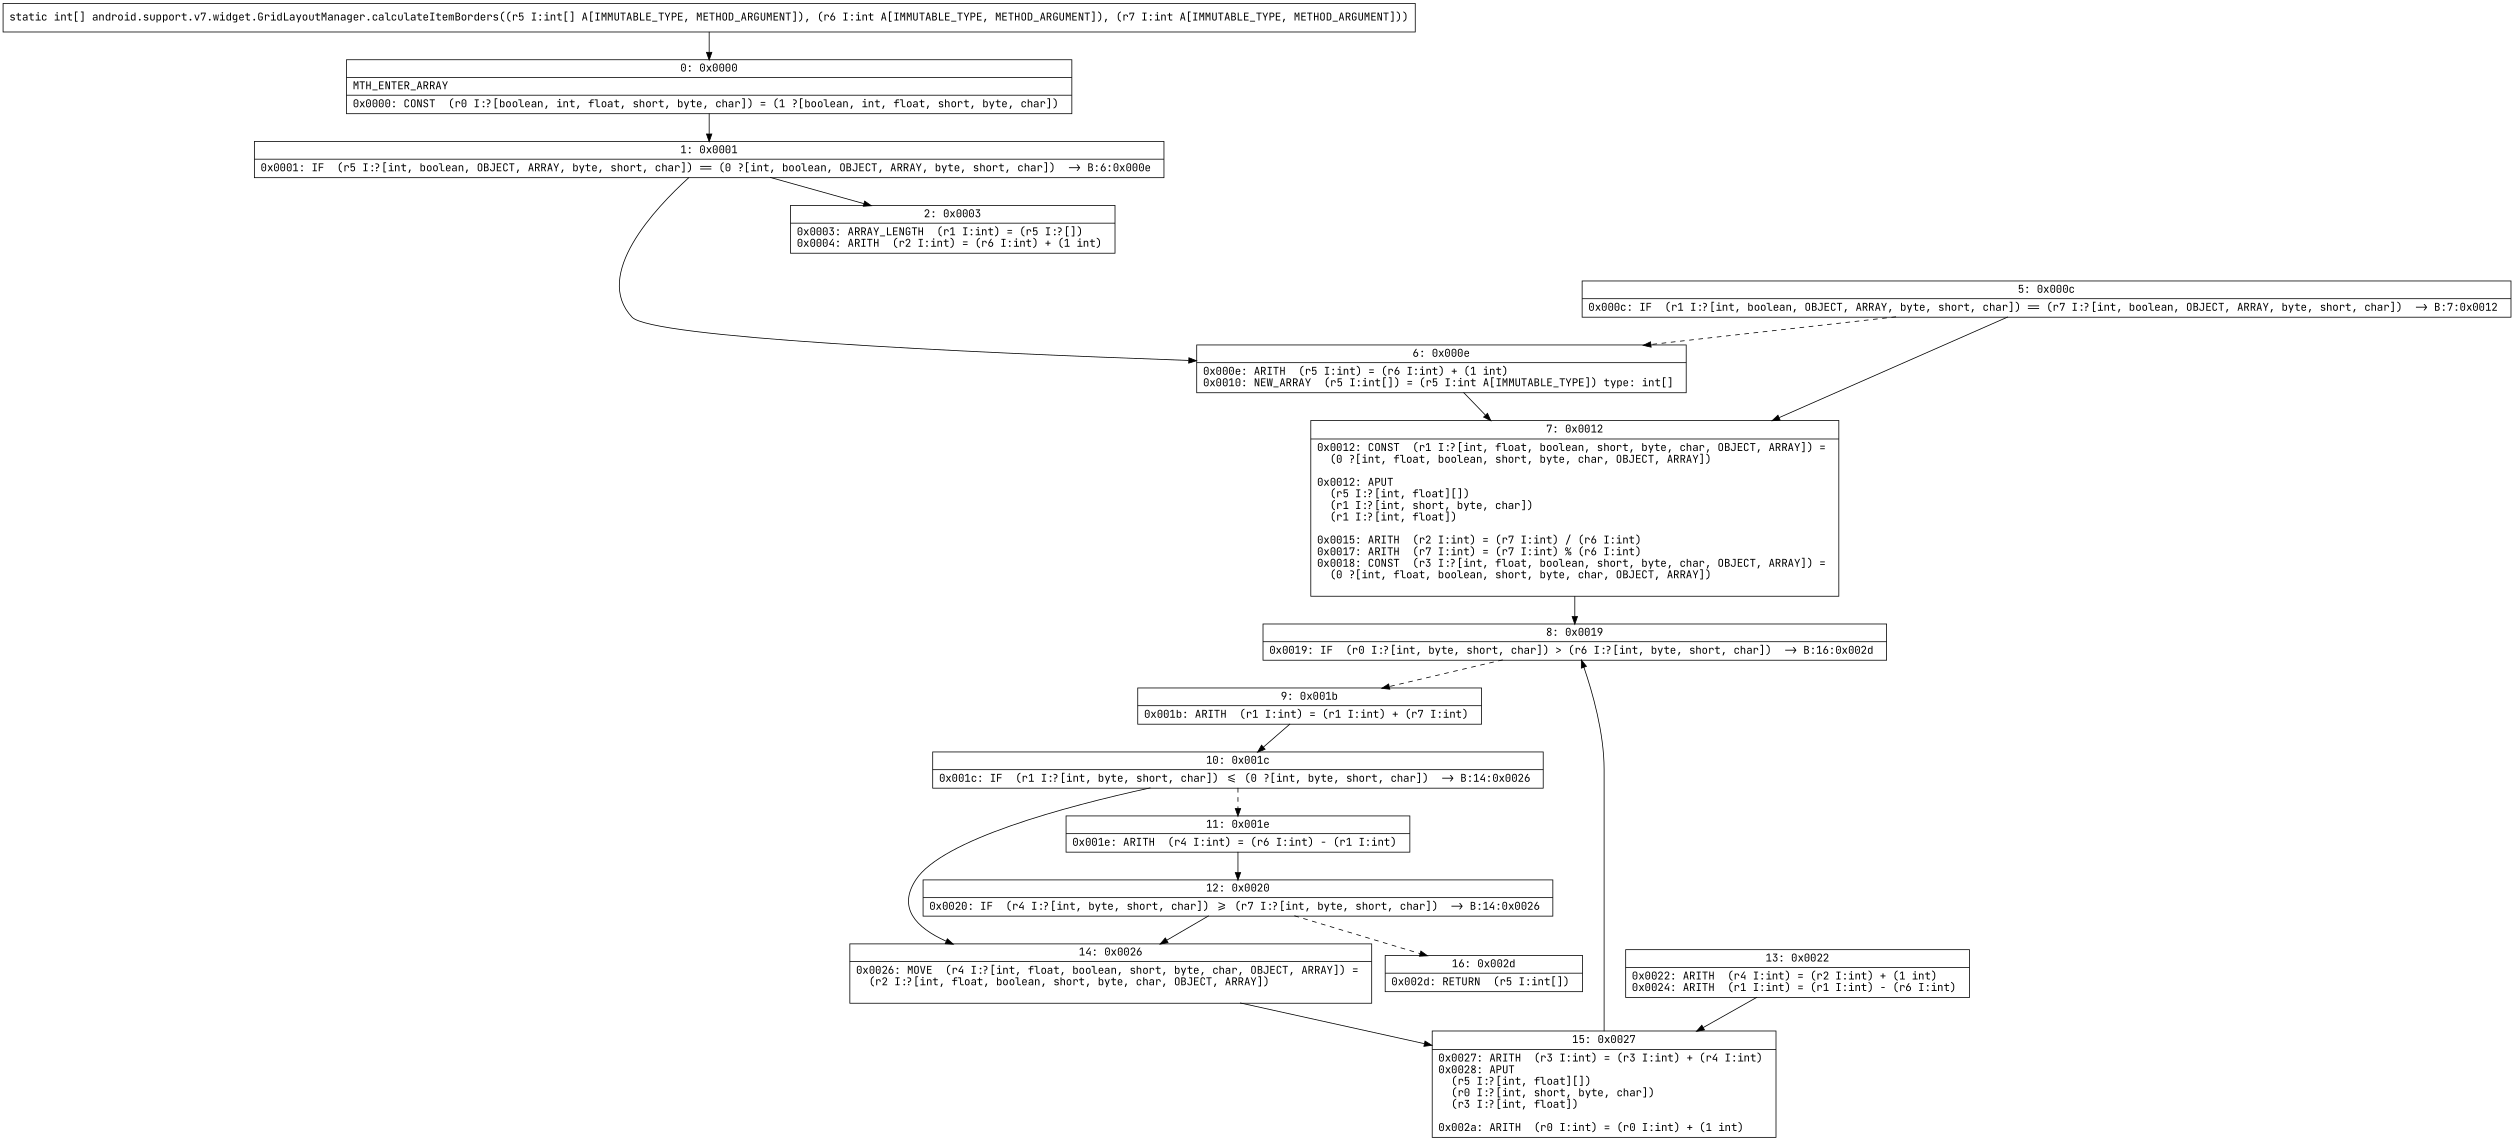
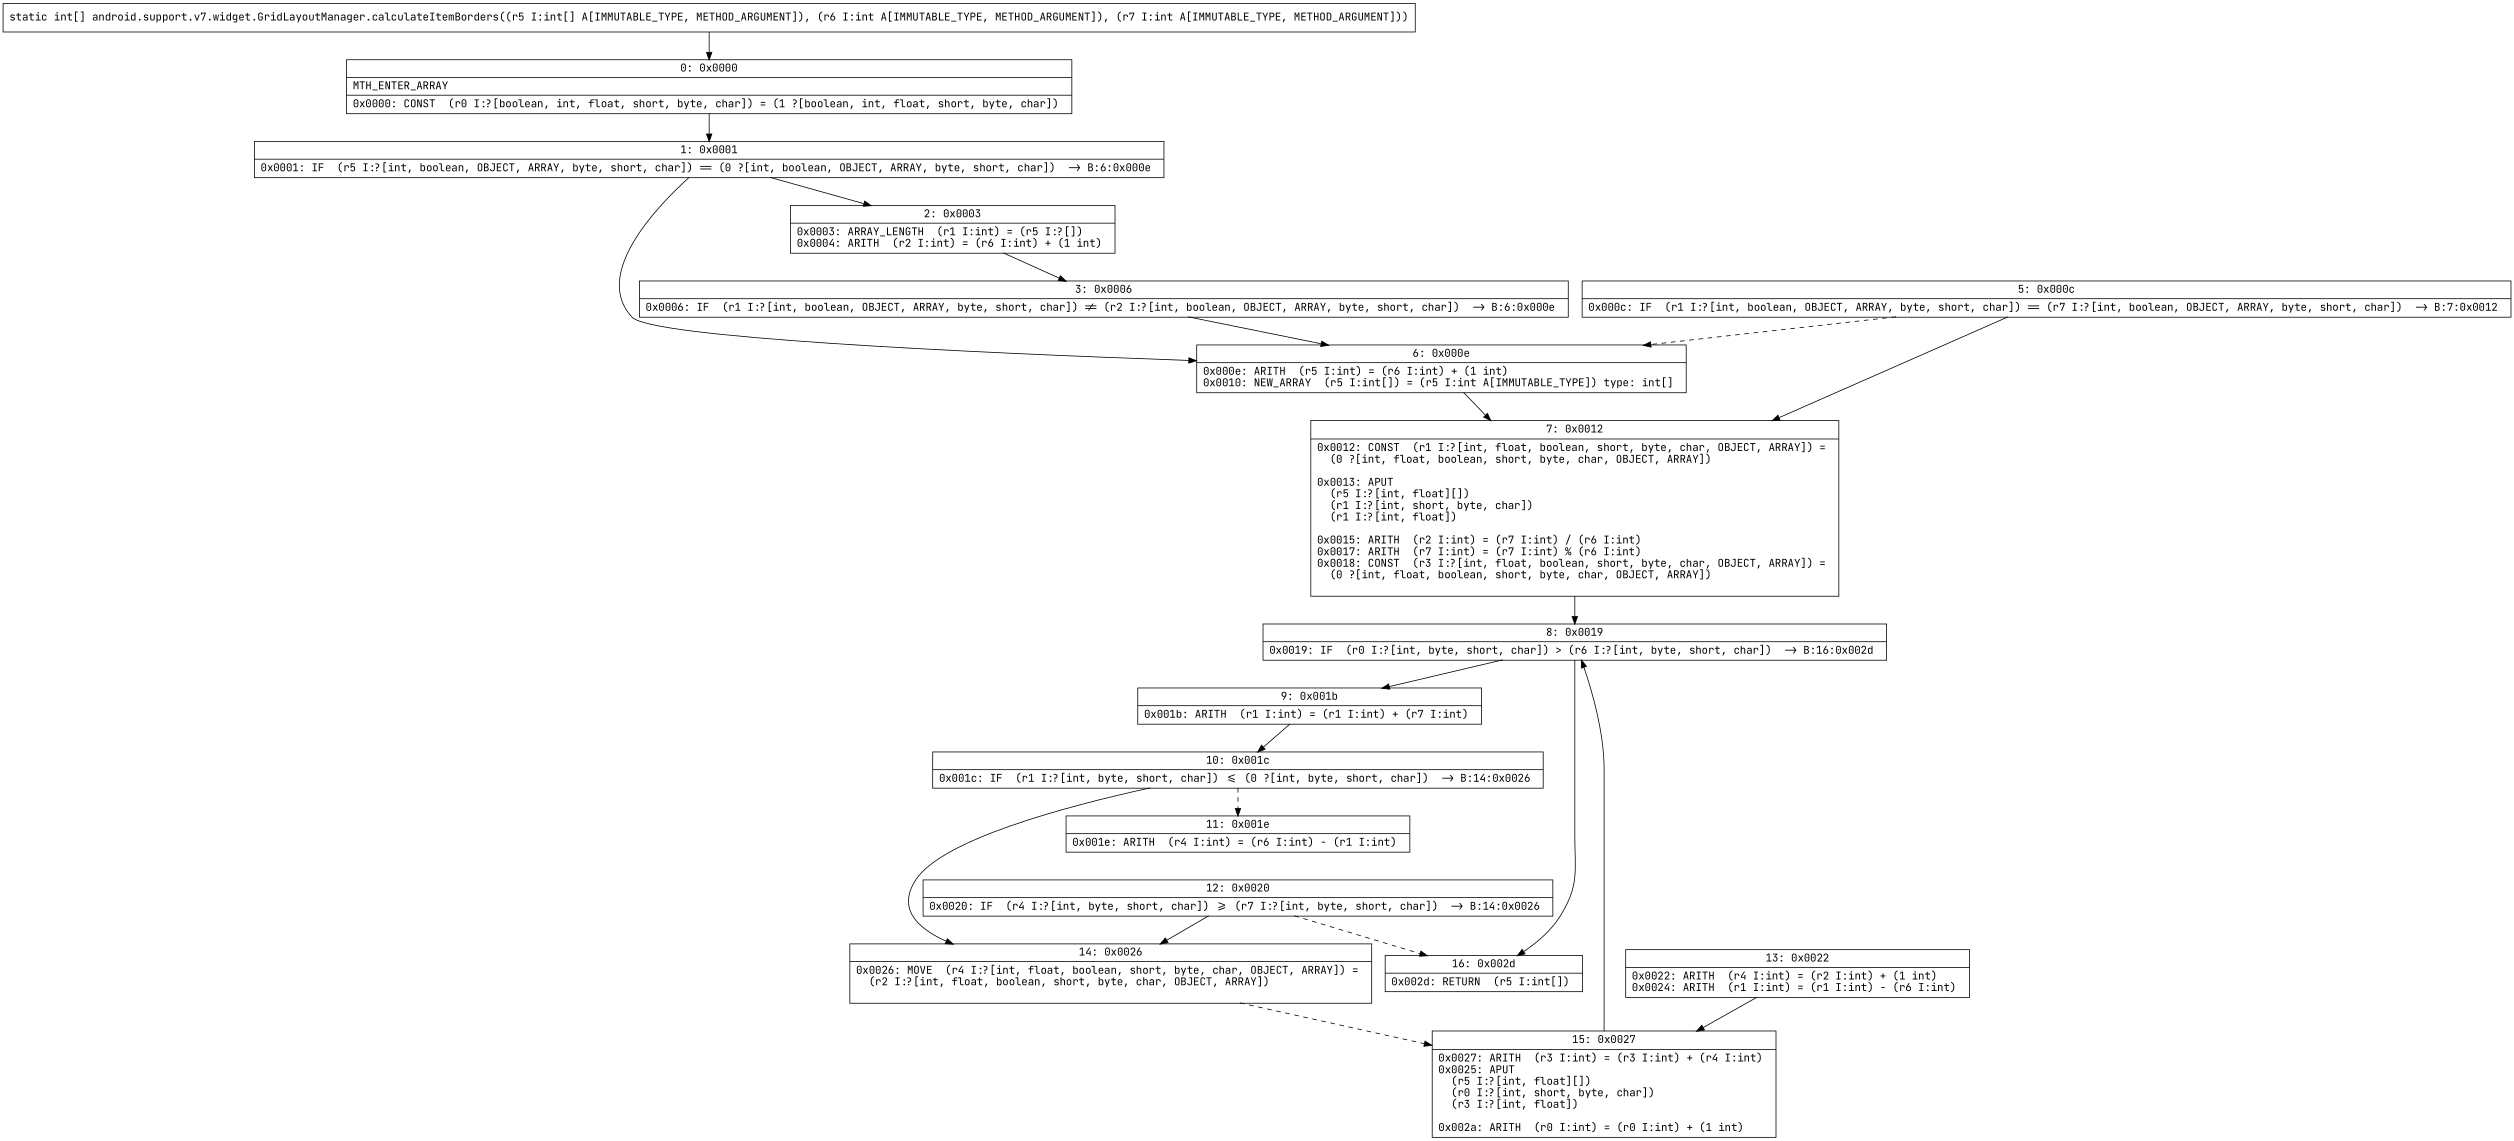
  digraph {
    fontname="JetBrains Mono"
    node [fontname="JetBrains Mono" shape=record]
    edge [fontname="JetBrains Mono"]
    n1 [label="{0\:\ 0x0000|MTH_ENTER_ARRAY\l|0x0000: CONST  (r0 I:?[boolean, int, float, short, byte, char]) = (1 ?[boolean, int, float, short, byte, char]) \l}"]
    n2 [label="{1\:\ 0x0001|0x0001: IF  (r5 I:?[int, boolean, OBJECT, ARRAY, byte, short, char]) == (0 ?[int, boolean, OBJECT, ARRAY, byte, short, char])  \-\> B:6:0x000e \l}"]
    n3 [label="{2\:\ 0x0003|0x0003: ARRAY_LENGTH  (r1 I:int) = (r5 I:?[]) \l0x0004: ARITH  (r2 I:int) = (r6 I:int) + (1 int) \l}"]
    n4 [label="{6\:\ 0x000e|0x000e: ARITH  (r5 I:int) = (r6 I:int) + (1 int) \l0x0010: NEW_ARRAY  (r5 I:int[]) = (r5 I:int A[IMMUTABLE_TYPE]) type: int[] \l}"]
-   n6 [label="{7\:\ 0x0012|0x0012: CONST  (r1 I:?[int, float, boolean, short, byte, char, OBJECT, ARRAY]) = \l  (0 ?[int, float, boolean, short, byte, char, OBJECT, ARRAY])\l \l0x0012: APUT  \l  (r5 I:?[int, float][])\l  (r1 I:?[int, short, byte, char])\l  (r1 I:?[int, float])\l \l0x0015: ARITH  (r2 I:int) = (r7 I:int) \/ (r6 I:int) \l0x0017: ARITH  (r7 I:int) = (r7 I:int) % (r6 I:int) \l0x0018: CONST  (r3 I:?[int, float, boolean, short, byte, char, OBJECT, ARRAY]) = \l  (0 ?[int, float, boolean, short, byte, char, OBJECT, ARRAY])\l \l}"]
+   n5 [label="{3\:\ 0x0006|0x0006: IF  (r1 I:?[int, boolean, OBJECT, ARRAY, byte, short, char]) != (r2 I:?[int, boolean, OBJECT, ARRAY, byte, short, char])  \-\> B:6:0x000e \l}"]
+   n6 [label="{7\:\ 0x0012|0x0012: CONST  (r1 I:?[int, float, boolean, short, byte, char, OBJECT, ARRAY]) = \l  (0 ?[int, float, boolean, short, byte, char, OBJECT, ARRAY])\l \l0x0013: APUT  \l  (r5 I:?[int, float][])\l  (r1 I:?[int, short, byte, char])\l  (r1 I:?[int, float])\l \l0x0015: ARITH  (r2 I:int) = (r7 I:int) \/ (r6 I:int) \l0x0017: ARITH  (r7 I:int) = (r7 I:int) % (r6 I:int) \l0x0018: CONST  (r3 I:?[int, float, boolean, short, byte, char, OBJECT, ARRAY]) = \l  (0 ?[int, float, boolean, short, byte, char, OBJECT, ARRAY])\l \l}"]
    n7 [label="{5\:\ 0x000c|0x000c: IF  (r1 I:?[int, boolean, OBJECT, ARRAY, byte, short, char]) == (r7 I:?[int, boolean, OBJECT, ARRAY, byte, short, char])  \-\> B:7:0x0012 \l}"]
    n8 [label="{8\:\ 0x0019|0x0019: IF  (r0 I:?[int, byte, short, char]) \> (r6 I:?[int, byte, short, char])  \-\> B:16:0x002d \l}"]
    n9 [label="{9\:\ 0x001b|0x001b: ARITH  (r1 I:int) = (r1 I:int) + (r7 I:int) \l}"]
    n10 [label="{16\:\ 0x002d|0x002d: RETURN  (r5 I:int[]) \l}"]
    n11 [label="{10\:\ 0x001c|0x001c: IF  (r1 I:?[int, byte, short, char]) \<= (0 ?[int, byte, short, char])  \-\> B:14:0x0026 \l}"]
    n12 [label="{11\:\ 0x001e|0x001e: ARITH  (r4 I:int) = (r6 I:int) \- (r1 I:int) \l}"]
    n13 [label="{14\:\ 0x0026|0x0026: MOVE  (r4 I:?[int, float, boolean, short, byte, char, OBJECT, ARRAY]) = \l  (r2 I:?[int, float, boolean, short, byte, char, OBJECT, ARRAY])\l \l}"]
    n14 [label="{12\:\ 0x0020|0x0020: IF  (r4 I:?[int, byte, short, char]) \>= (r7 I:?[int, byte, short, char])  \-\> B:14:0x0026 \l}"]
-   n15 [label="{15\:\ 0x0027|0x0027: ARITH  (r3 I:int) = (r3 I:int) + (r4 I:int) \l0x0028: APUT  \l  (r5 I:?[int, float][])\l  (r0 I:?[int, short, byte, char])\l  (r3 I:?[int, float])\l \l0x002a: ARITH  (r0 I:int) = (r0 I:int) + (1 int) \l}"]
+   n15 [label="{15\:\ 0x0027|0x0027: ARITH  (r3 I:int) = (r3 I:int) + (r4 I:int) \l0x0025: APUT  \l  (r5 I:?[int, float][])\l  (r0 I:?[int, short, byte, char])\l  (r3 I:?[int, float])\l \l0x002a: ARITH  (r0 I:int) = (r0 I:int) + (1 int) \l}"]
    n16 [label="{13\:\ 0x0022|0x0022: ARITH  (r4 I:int) = (r2 I:int) + (1 int) \l0x0024: ARITH  (r1 I:int) = (r1 I:int) \- (r6 I:int) \l}"]
    n17 [label="{static int[] android.support.v7.widget.GridLayoutManager.calculateItemBorders((r5 I:int[] A[IMMUTABLE_TYPE, METHOD_ARGUMENT]), (r6 I:int A[IMMUTABLE_TYPE, METHOD_ARGUMENT]), (r7 I:int A[IMMUTABLE_TYPE, METHOD_ARGUMENT])) }"]
    n1 -> n2
    n2 -> n3 [style=solid]
    n2 -> n4
+   n3 -> n5
    n4 -> n6
+   n5 -> n4
    n6 -> n8
    n7 -> n4 [style=dashed]
    n7 -> n6
-   n8 -> n9 [style=dashed]
+   n8 -> n9 [style=solid]
+   n8 -> n10
    n9 -> n11
    n11 -> n12 [style=dashed]
    n11 -> n13
-   n12 -> n14
-   n13 -> n15
+   n13 -> n15 [style=dashed]
    n14 -> n10 [style=dashed]
    n14 -> n13
    n15 -> n8
    n16 -> n15
    n17 -> n1
  }
